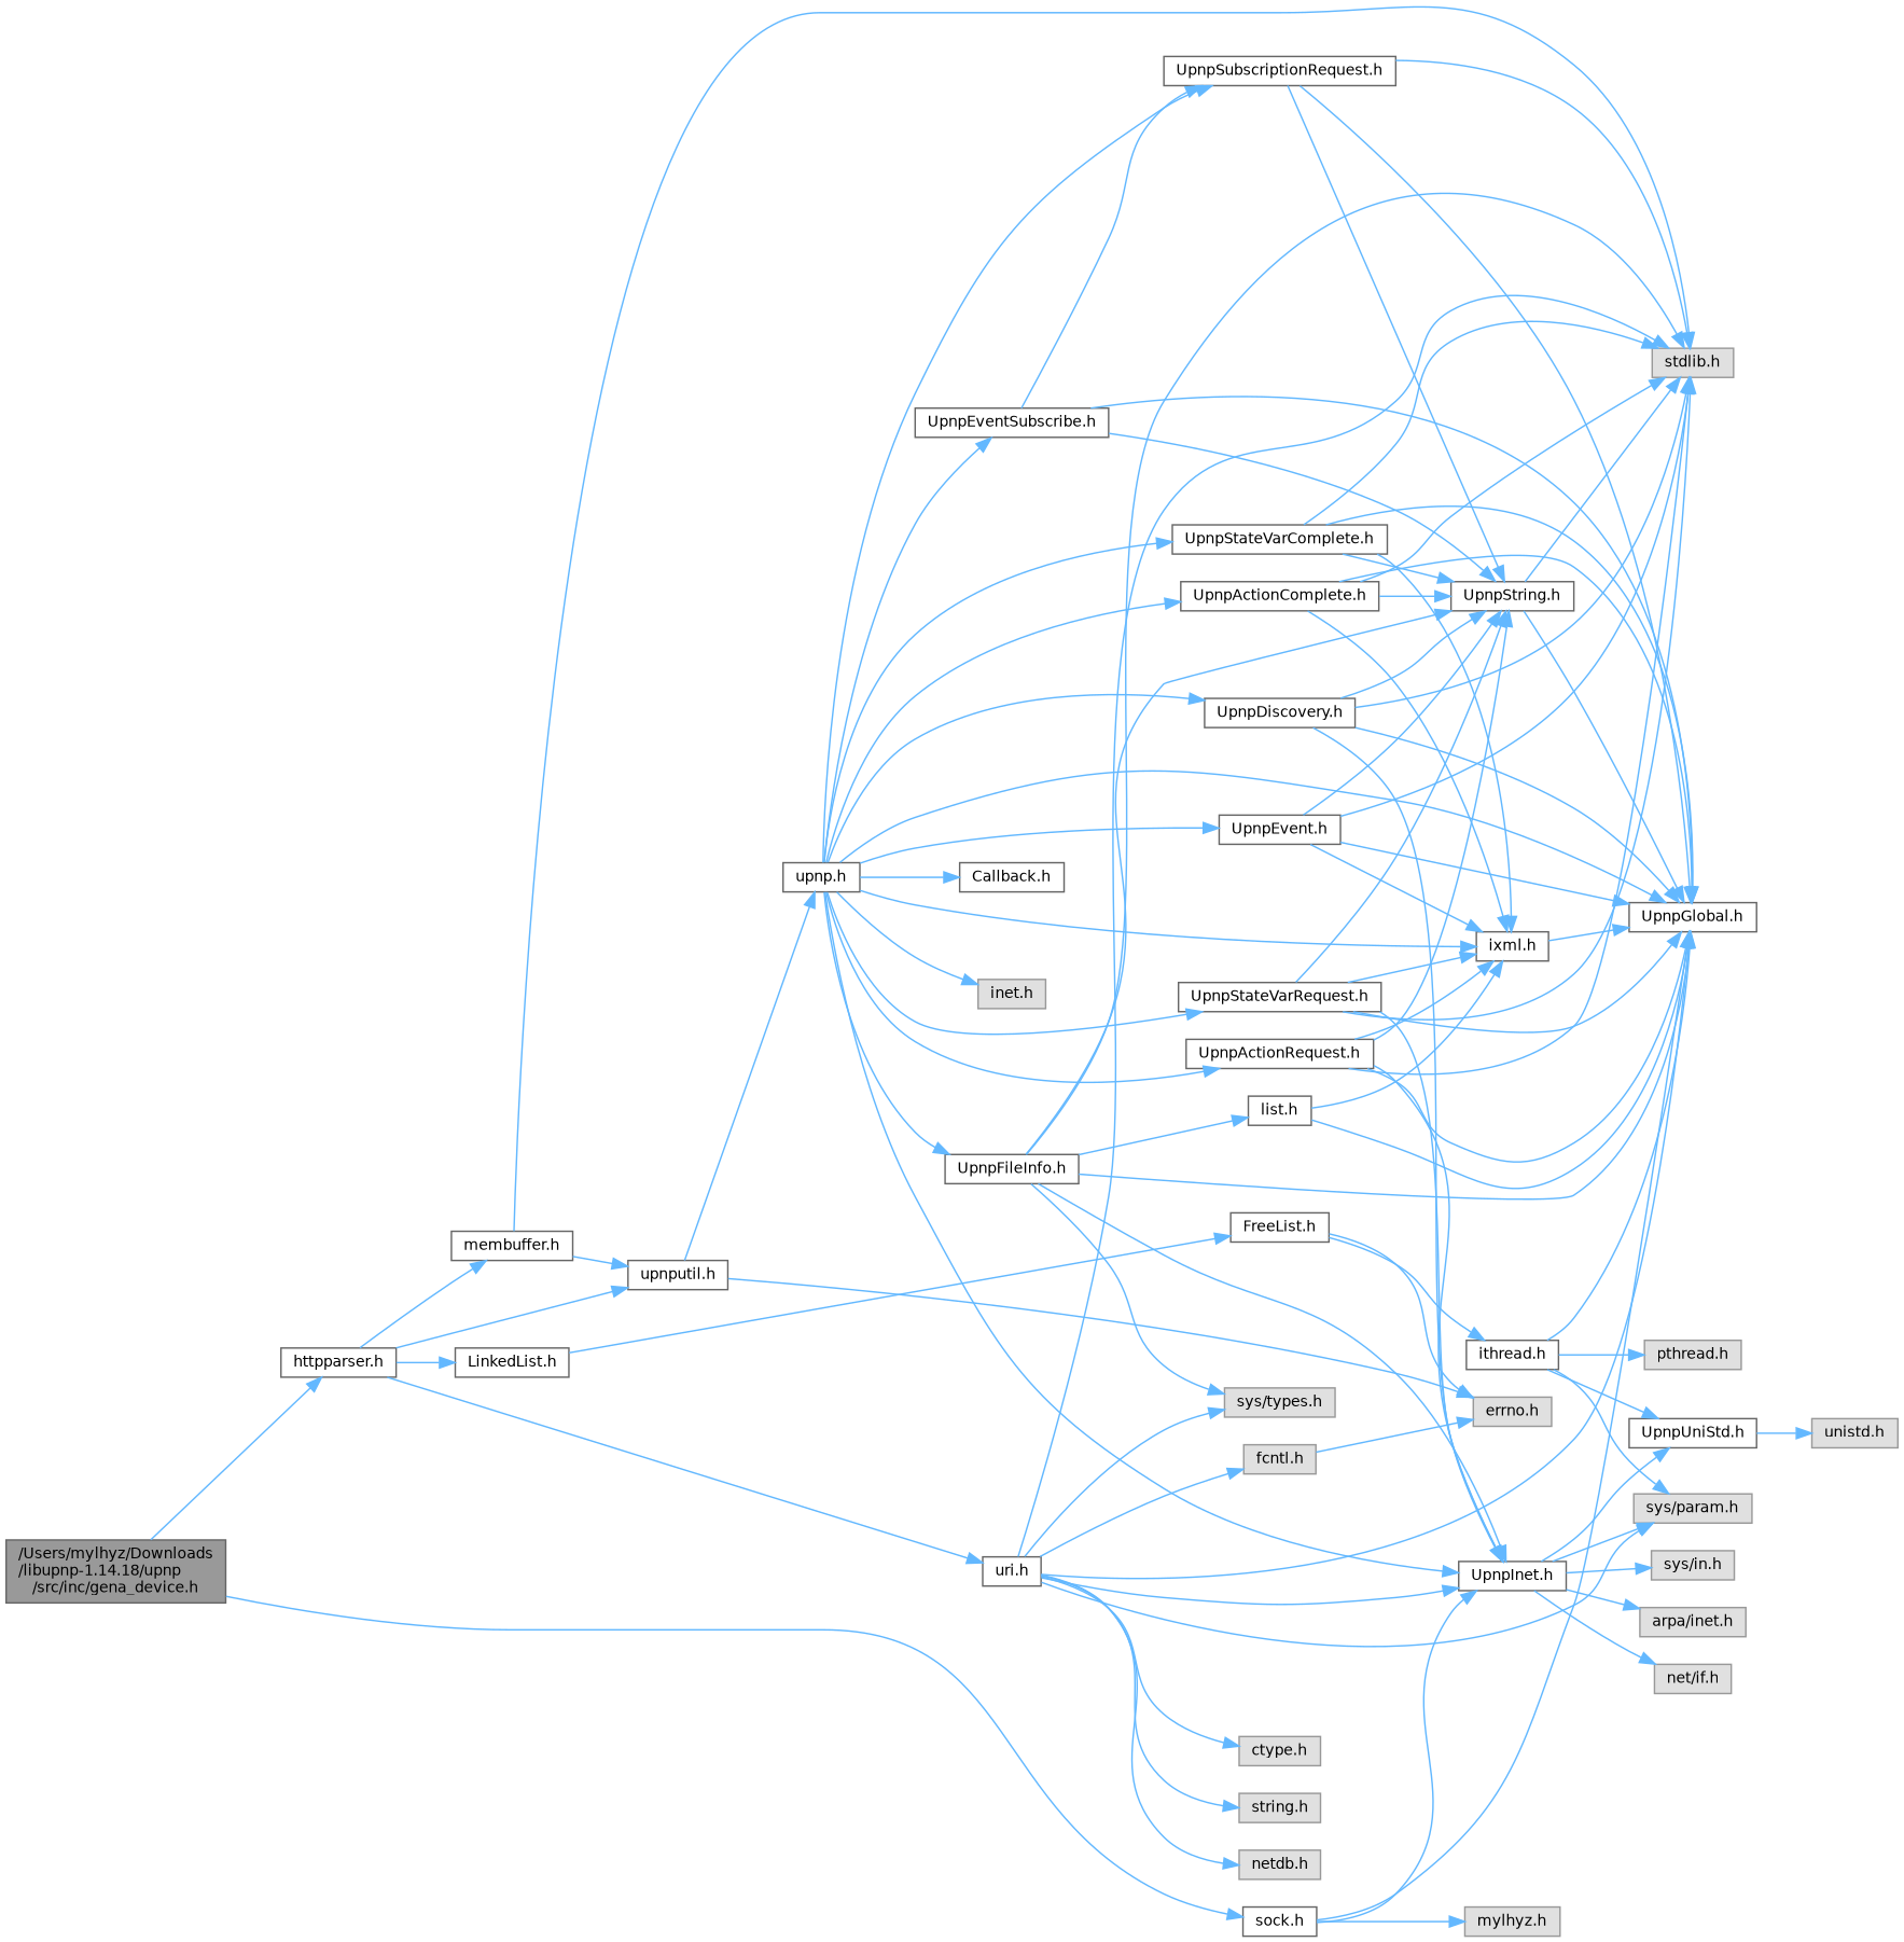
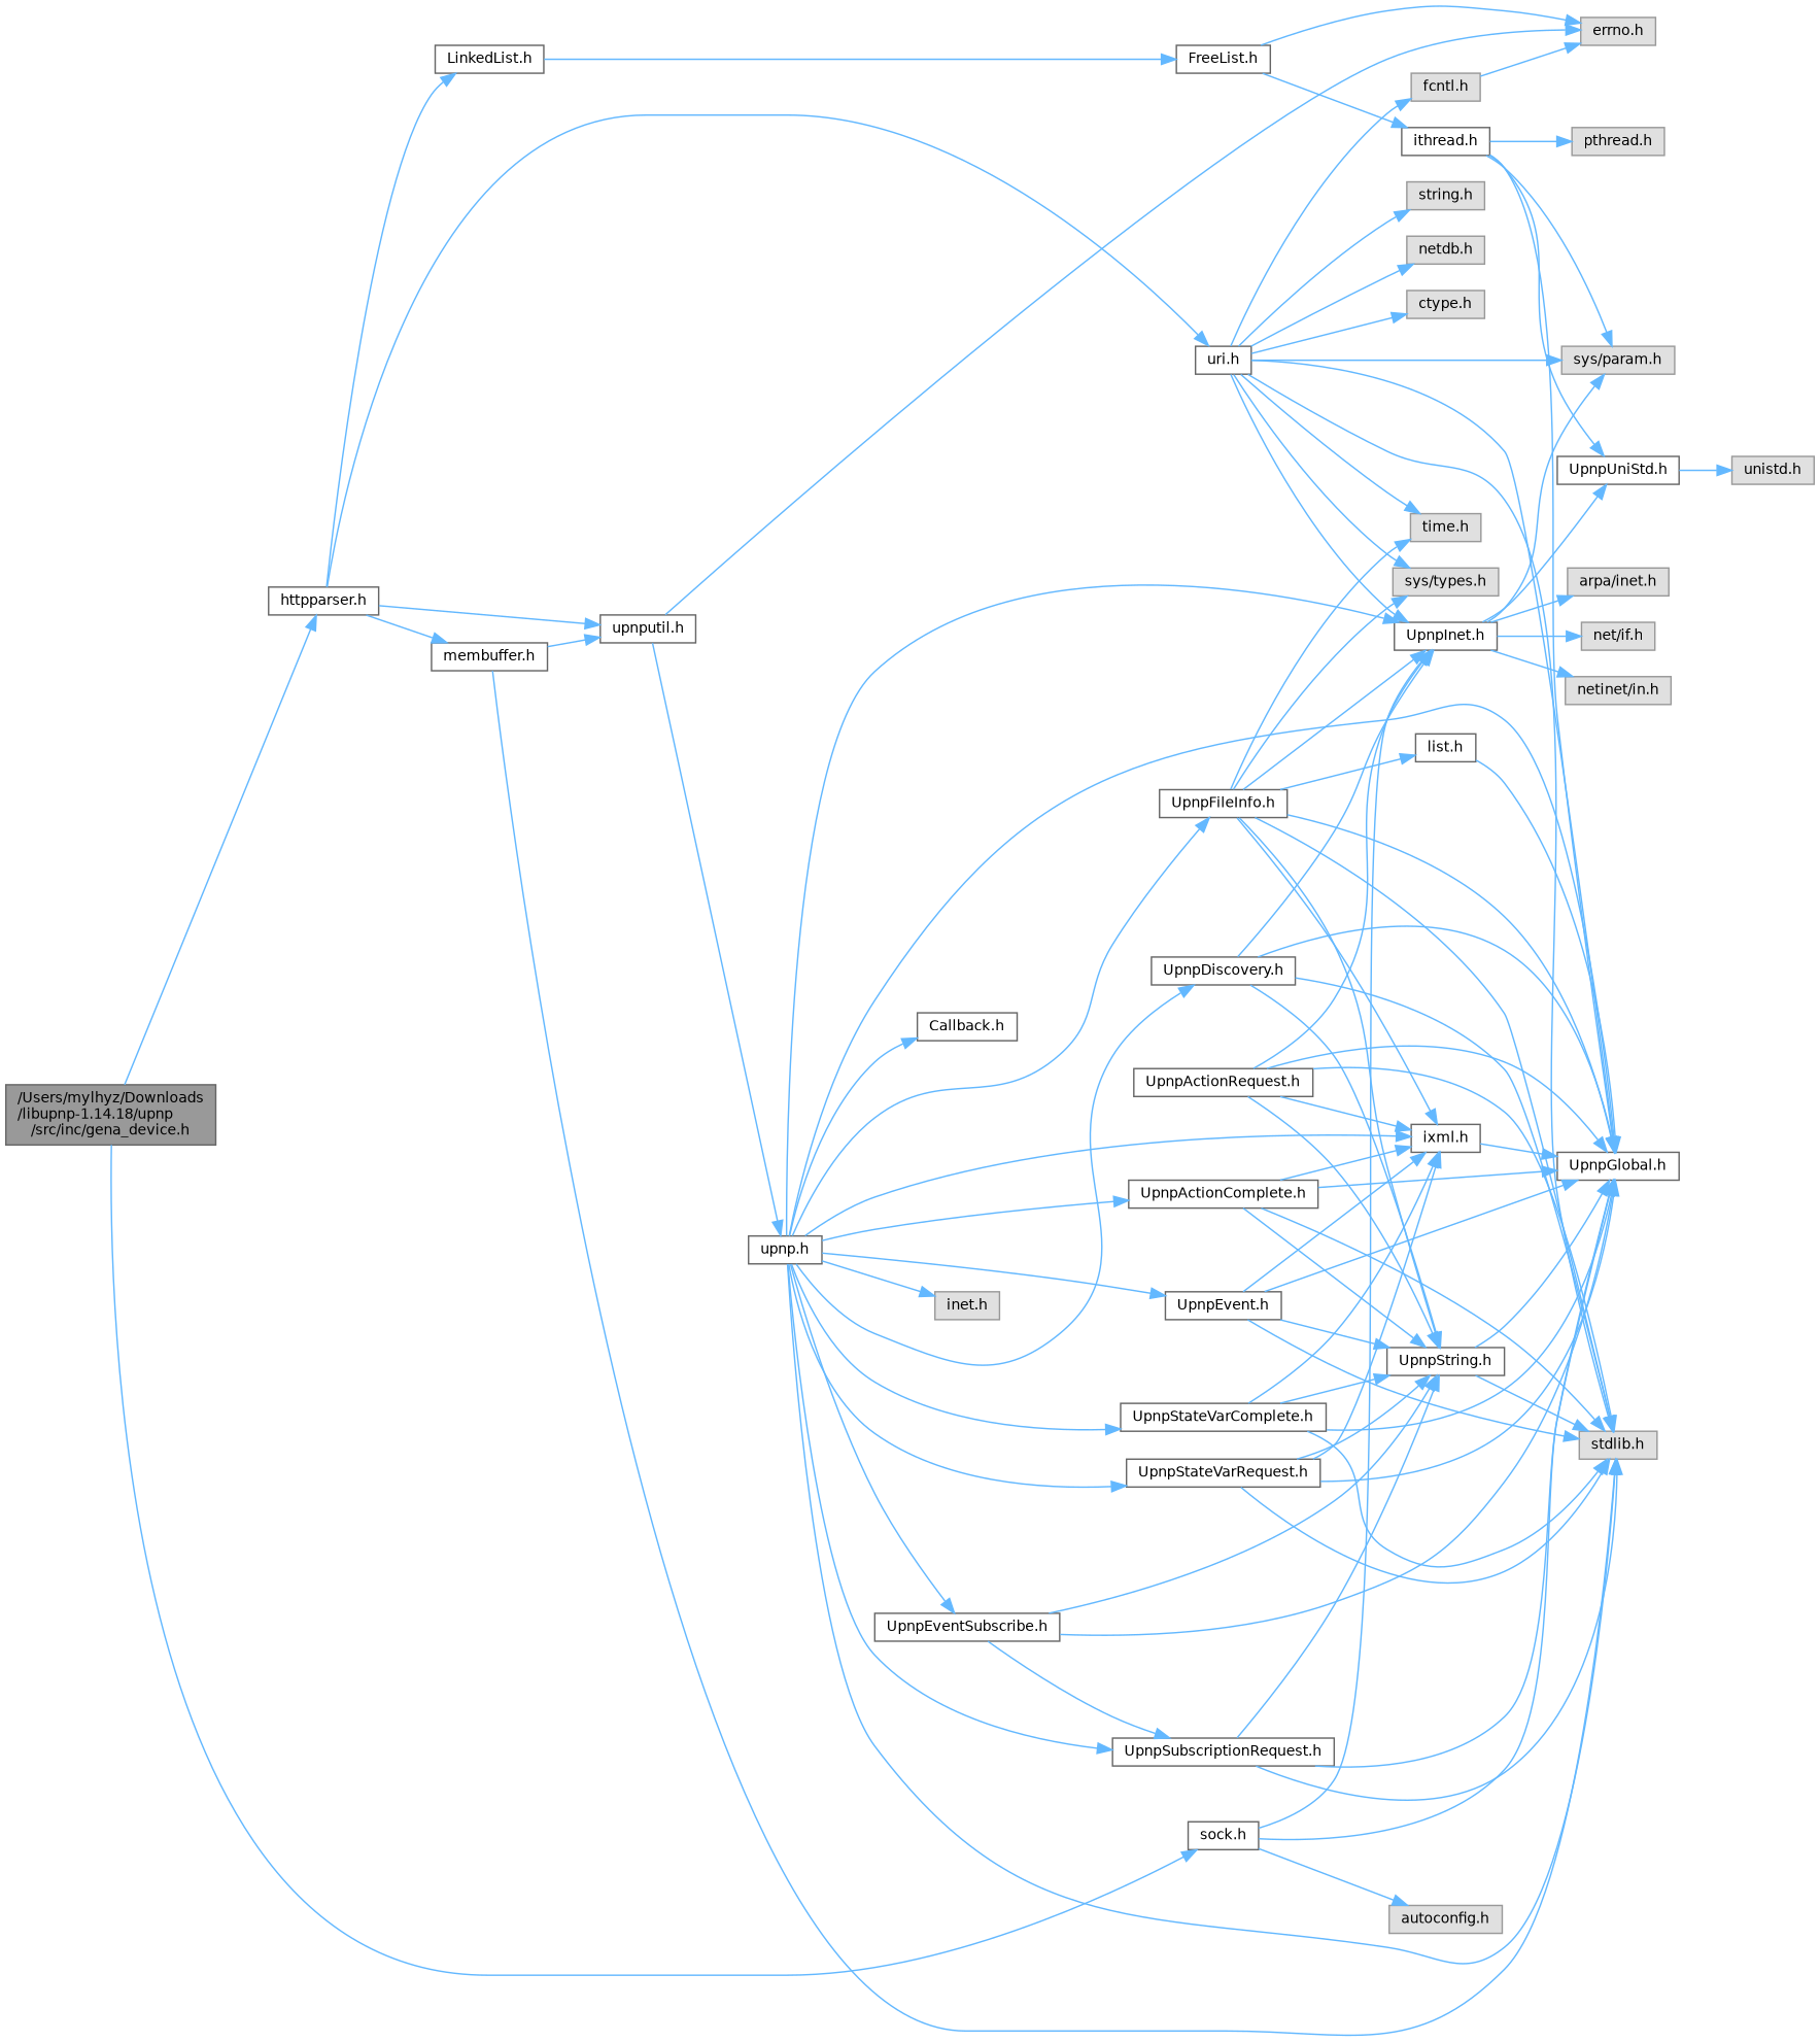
  digraph {
    rankdir=LR
    node [color=grey40 fillcolor=white fontname=Helvetica fontsize=10 shape=box style=filled]
    edge [color=steelblue1 fontname=Helvetica fontsize=10 labelfontname=Helvetica labelfontsize=10 style=solid]
    n1 [color=gray40 fillcolor=grey60 fontcolor=black height=0.2 label="/Users/mylhyz/Downloads\l/libupnp-1.14.18/upnp\l/src/inc/gena_device.h" width=0.4]
    n2 [height=0.2 label="httpparser.h" width=0.4]
    n3 [height=0.2 label="sock.h" width=0.4]
    n4 [height=0.2 label="LinkedList.h" width=0.4]
    n5 [height=0.2 label="membuffer.h" width=0.4]
    n6 [height=0.2 label="upnputil.h" width=0.4]
    n7 [height=0.2 label="uri.h" width=0.4]
    n8 [height=0.2 label="UpnpGlobal.h" width=0.4]
    n9 [height=0.2 label="UpnpInet.h" width=0.4]
-   n10 [color=grey60 fillcolor="#E0E0E0" height=0.2 label="mylhyz.h" width=0.4]
+   n10 [color=grey60 fillcolor="#E0E0E0" height=0.2 label="autoconfig.h" width=0.4]
    n11 [height=0.2 label="FreeList.h" width=0.4]
    n12 [color=grey60 fillcolor="#E0E0E0" height=0.2 label="stdlib.h" width=0.4]
    n13 [color=grey60 fillcolor="#E0E0E0" height=0.2 label="errno.h" width=0.4]
    n14 [height=0.2 label="upnp.h" width=0.4]
    n15 [color=grey60 fillcolor="#E0E0E0" height=0.2 label="sys/param.h" width=0.4]
    n16 [color=grey60 fillcolor="#E0E0E0" height=0.2 label="sys/types.h" width=0.4]
+   n17 [color=grey60 fillcolor="#E0E0E0" height=0.2 label="time.h" width=0.4]
    n18 [color=grey60 fillcolor="#E0E0E0" height=0.2 label="ctype.h" width=0.4]
    n19 [color=grey60 fillcolor="#E0E0E0" height=0.2 label="fcntl.h" width=0.4]
    n20 [color=grey60 fillcolor="#E0E0E0" height=0.2 label="string.h" width=0.4]
    n21 [color=grey60 fillcolor="#E0E0E0" height=0.2 label="netdb.h" width=0.4]
    n22 [height=0.2 label="ithread.h" width=0.4]
    n23 [height=0.2 label="UpnpUniStd.h" width=0.4]
    n24 [color=grey60 fillcolor="#E0E0E0" height=0.2 label="pthread.h" width=0.4]
    n25 [color=grey60 fillcolor="#E0E0E0" height=0.2 label="unistd.h" width=0.4]
    n26 [height=0.2 label="ixml.h" width=0.4]
    n27 [color=grey60 fillcolor="#E0E0E0" height=0.2 label="inet.h" width=0.4]
    n28 [height=0.2 label="UpnpActionComplete.h" width=0.4]
    n29 [height=0.2 label="UpnpActionRequest.h" width=0.4]
    n30 [height=0.2 label="UpnpDiscovery.h" width=0.4]
    n31 [height=0.2 label="UpnpEvent.h" width=0.4]
    n32 [height=0.2 label="UpnpEventSubscribe.h" width=0.4]
    n33 [height=0.2 label="UpnpFileInfo.h" width=0.4]
    n34 [height=0.2 label="UpnpStateVarComplete.h" width=0.4]
    n35 [height=0.2 label="UpnpStateVarRequest.h" width=0.4]
    n36 [height=0.2 label="UpnpSubscriptionRequest.h" width=0.4]
    n37 [height=0.2 label="Callback.h" width=0.4]
    n38 [color=grey60 fillcolor="#E0E0E0" height=0.2 label="arpa/inet.h" width=0.4]
    n39 [color=grey60 fillcolor="#E0E0E0" height=0.2 label="net/if.h" width=0.4]
-   n40 [color=grey60 fillcolor="#E0E0E0" height=0.2 label="sys/in.h" width=0.4]
+   n40 [color=grey60 fillcolor="#E0E0E0" height=0.2 label="netinet/in.h" width=0.4]
    n41 [height=0.2 label="UpnpString.h" width=0.4]
    n42 [height=0.2 label="list.h" width=0.4]
    n1 -> n2
    n1 -> n3
    n2 -> n4
    n2 -> n5
    n2 -> n6
    n2 -> n7
    n3 -> n8
    n3 -> n9
    n3 -> n10
    n4 -> n11
    n5 -> n6
    n5 -> n12
    n6 -> n13
    n6 -> n14
    n7 -> n8
    n7 -> n9
    n7 -> n12
    n7 -> n15
    n7 -> n16
+   n7 -> n17
    n7 -> n18
    n7 -> n19
    n7 -> n20
    n7 -> n21
    n9 -> n15
    n9 -> n23
    n9 -> n38
    n9 -> n39
    n9 -> n40
    n11 -> n13
    n11 -> n22
    n14 -> n8
    n14 -> n9
    n14 -> n26
    n14 -> n27
    n14 -> n28
-   n14 -> n29
+   n14 -> n12
    n14 -> n30
    n14 -> n31
    n14 -> n32
    n14 -> n33
    n14 -> n34
    n14 -> n35
    n14 -> n36
    n14 -> n37
    n19 -> n13
    n22 -> n8
    n22 -> n15
    n22 -> n23
    n22 -> n24
    n23 -> n25
    n26 -> n8
    n28 -> n8
    n28 -> n12
    n28 -> n26
    n28 -> n41
    n29 -> n8
    n29 -> n9
    n29 -> n12
    n29 -> n26
    n29 -> n41
    n30 -> n8
    n30 -> n9
    n30 -> n12
    n30 -> n41
    n31 -> n8
    n31 -> n12
    n31 -> n26
    n31 -> n41
    n32 -> n8
    n32 -> n36
    n32 -> n41
    n33 -> n8
    n33 -> n9
    n33 -> n12
    n33 -> n16
-   n42 -> n26
+   n33 -> n17
+   n33 -> n26
    n33 -> n41
    n33 -> n42
    n34 -> n8
    n34 -> n12
    n34 -> n26
    n34 -> n41
    n35 -> n8
-   n35 -> n9
    n35 -> n12
    n35 -> n26
    n35 -> n41
    n36 -> n8
    n36 -> n12
    n36 -> n41
    n41 -> n8
    n41 -> n12
    n42 -> n8
  }
